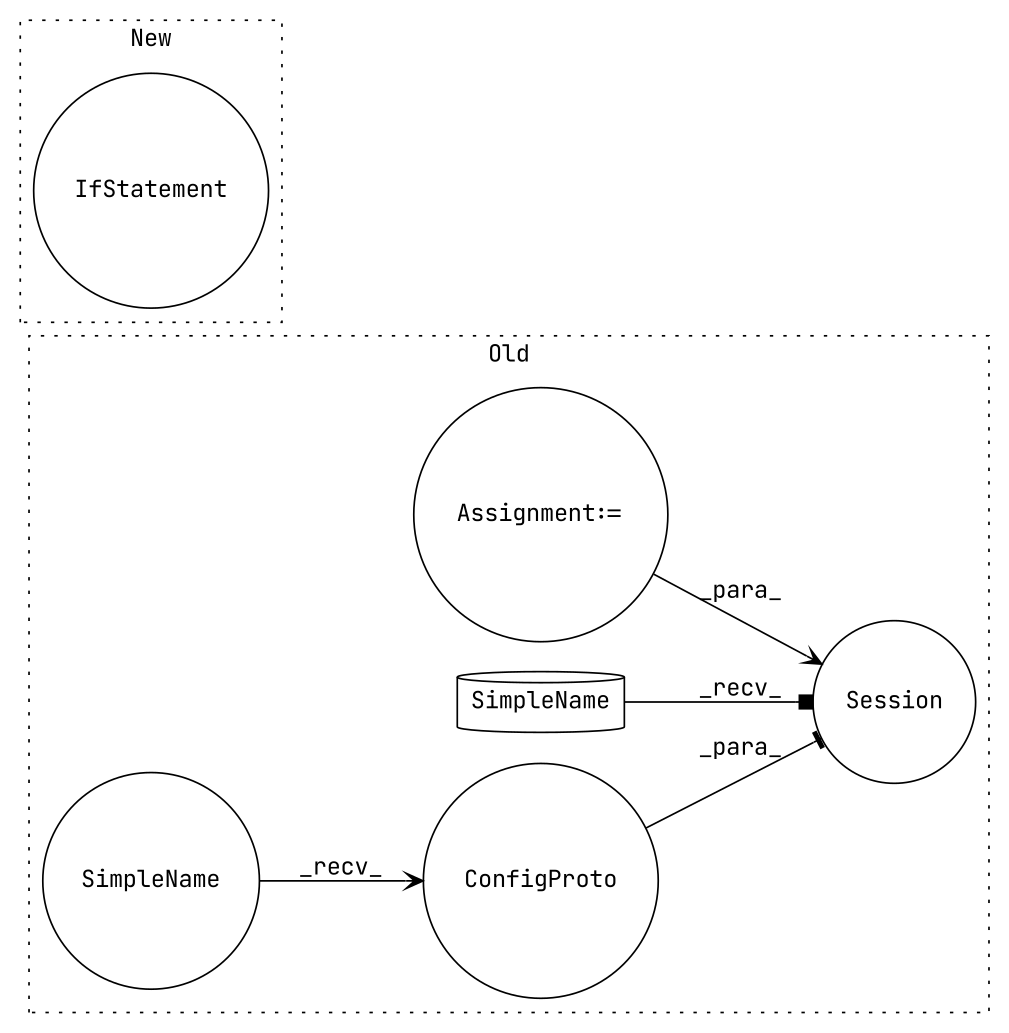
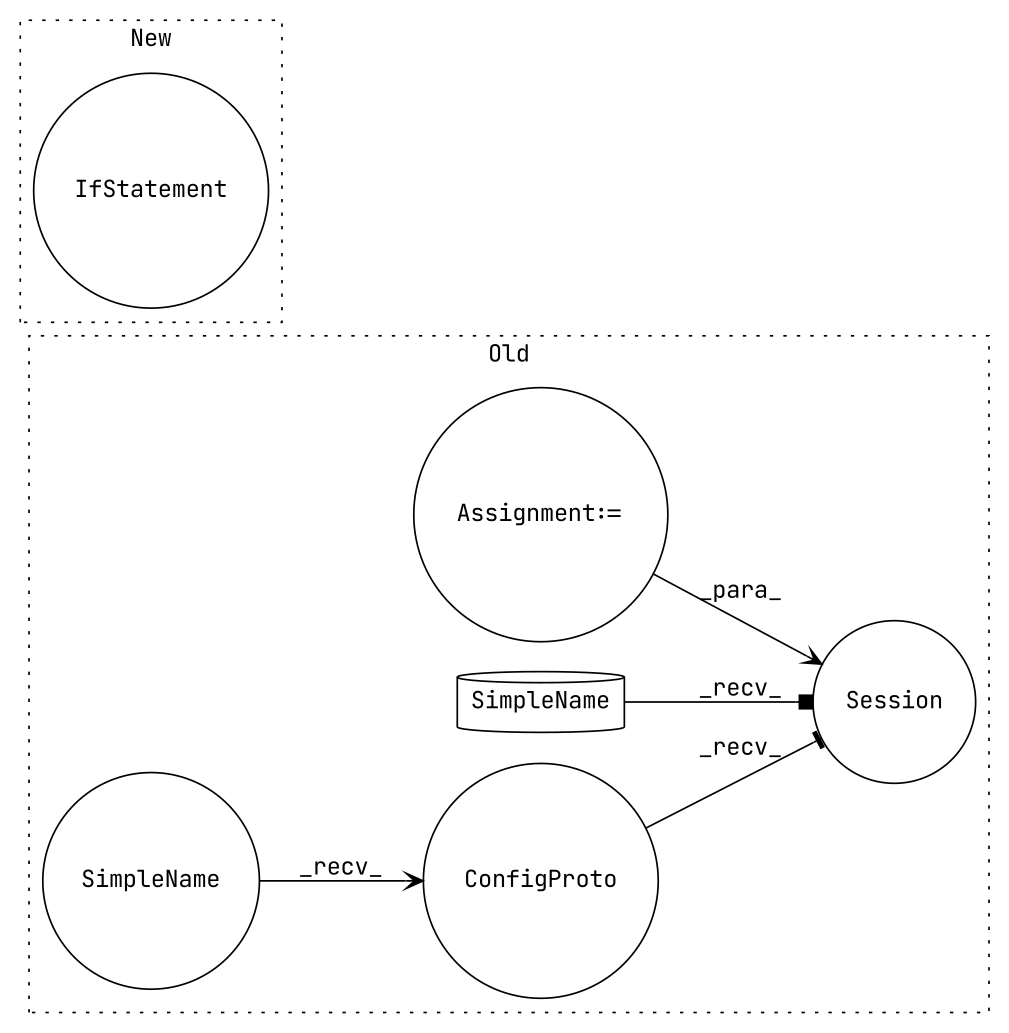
  digraph {
    fontname="JetBrains Mono"
    rankdir=LR
    node [a=32 fontname="JetBrains Mono" l=10 shape=circle]
    edge [arrowhead=vee fontname="JetBrains Mono"]
    n1 [l=13 label=ConfigProto s=6151]
    n2 [a=7 l=1 label="Assignment:=" s=6220]
    n3 [l="8,1" label=Session s="6232,6246"]
    n4 [a=42 label=SimpleName s=6221 shape=cylinder]
    n5 [a=42 label=SimpleName s=6140]
    n6 [a=25 l="4,2" label=IfStatement s="6222,6247"]
    subgraph cluster_1 {
      label=Old
      style=dotted
      n1
      n2
      n3
      n4
      n5
    }
    subgraph cluster_2 {
      label=New
      style=dotted
      n6
    }
-   n1 -> n3 [arrowhead=tee label=_para_]
+   n1 -> n3 [arrowhead=tee label=_recv_]
    n2 -> n3 [label=_para_]
    n4 -> n3 [arrowhead=box label=_recv_]
    n5 -> n1 [label=_recv_]
  }
